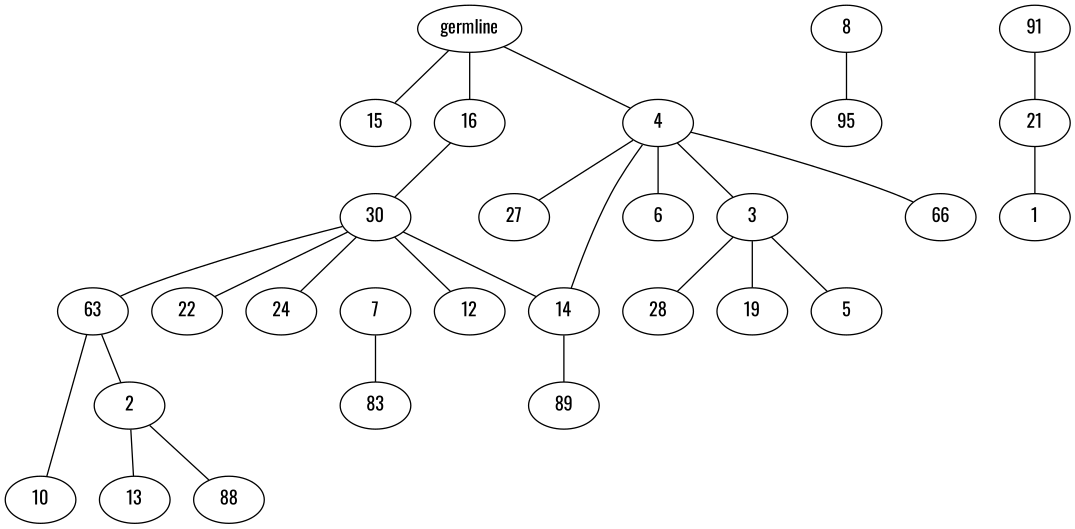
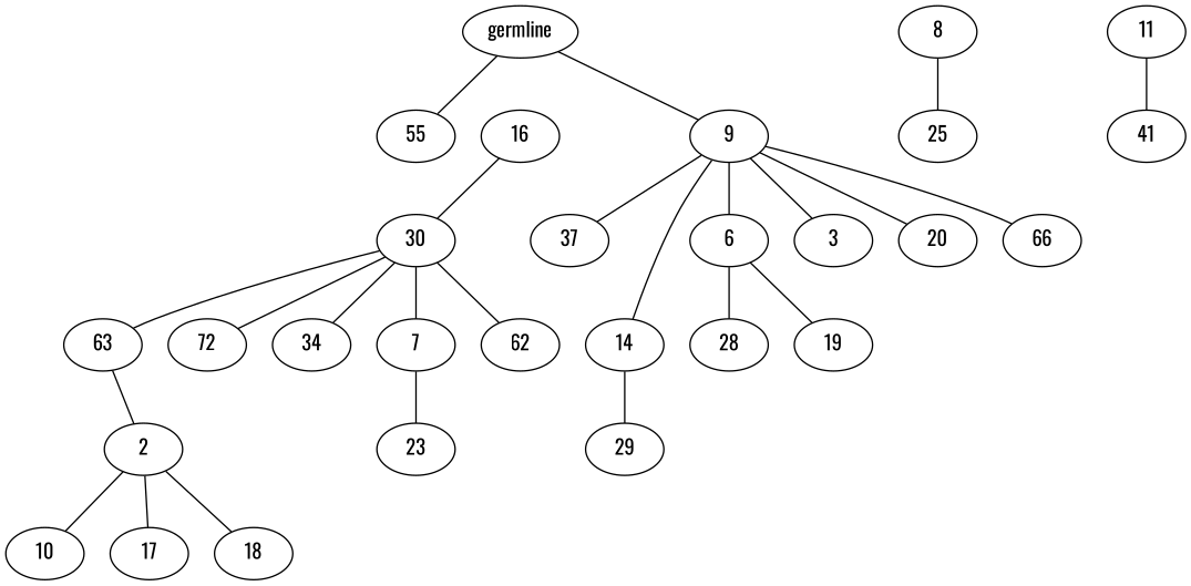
  graph {
    fontname=Oswald
    node [fontname=Oswald]
    edge [fontname=Oswald]
    n1 [label=germline]
-   n2 [label=15]
+   n2 [label=55]
    n3 [label=16]
-   n4 [label=4]
+   n4 [label=9]
    n5 [label=30]
    n6 [label=14]
+   n7 [label=20]
    n8 [label=66]
-   n9 [label=27]
+   n9 [label=37]
    n10 [label=3]
    n11 [label=6]
-   n12 [label=12]
+   n12 [label=62]
    n13 [label=63]
-   n14 [label=22]
-   n15 [label=24]
+   n14 [label=72]
+   n15 [label=34]
    n16 [label=7]
    n17 [label=10]
    n18 [label=2]
-   n19 [label=83]
+   n19 [label=23]
    n20 [label=8]
-   n21 [label=95]
-   n22 [label=13]
-   n23 [label=88]
-   n24 [label=91]
-   n25 [label=21]
-   n26 [label=1]
-   n27 [label=89]
+   n21 [label=25]
+   n22 [label=17]
+   n23 [label=18]
+   n24 [label=11]
+   n25 [label=41]
+   n27 [label=29]
    n28 [label=19]
    n29 [label=28]
-   n30 [label=5]
    n1 -- n2
-   n1 -- n3
    n1 -- n4
    n3 -- n5
    n4 -- n6
+   n4 -- n7
    n4 -- n8
    n4 -- n9
    n4 -- n10
    n4 -- n11
    n5 -- n12
    n5 -- n13
    n5 -- n14
    n5 -- n15
-   n5 -- n6
+   n5 -- n16
    n6 -- n27
-   n10 -- n28
-   n10 -- n29
-   n10 -- n30
-   n13 -- n17
+   n11 -- n28
+   n11 -- n29
+   n18 -- n17
    n13 -- n18
    n16 -- n19
    n18 -- n22
    n18 -- n23
    n20 -- n21
    n24 -- n25
-   n25 -- n26
  }
